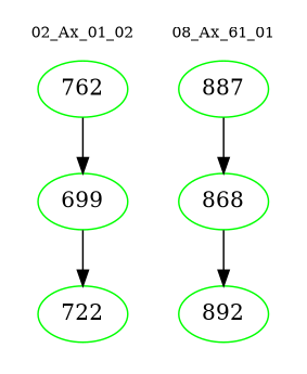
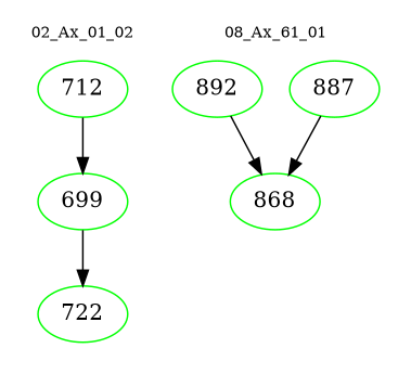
  digraph {
    node [color=green]
    edge [color=black]
-   n1 [label=762]
+   n1 [label=712]
    n2 [label=699]
    n3 [label=722]
    n4 [label=887]
    n5 [label=868]
    n6 [label=892]
    subgraph cluster_1 {
      color=white
      fontsize=10
      label="02_Ax_01_02"
      n1
      n2
      n3
    }
    subgraph cluster_2 {
      color=white
      fontsize=10
      label="08_Ax_61_01"
      n4
      n5
      n6
    }
    n1 -> n2
    n2 -> n3
    n4 -> n5
-   n5 -> n6
+   n6 -> n5
  }
